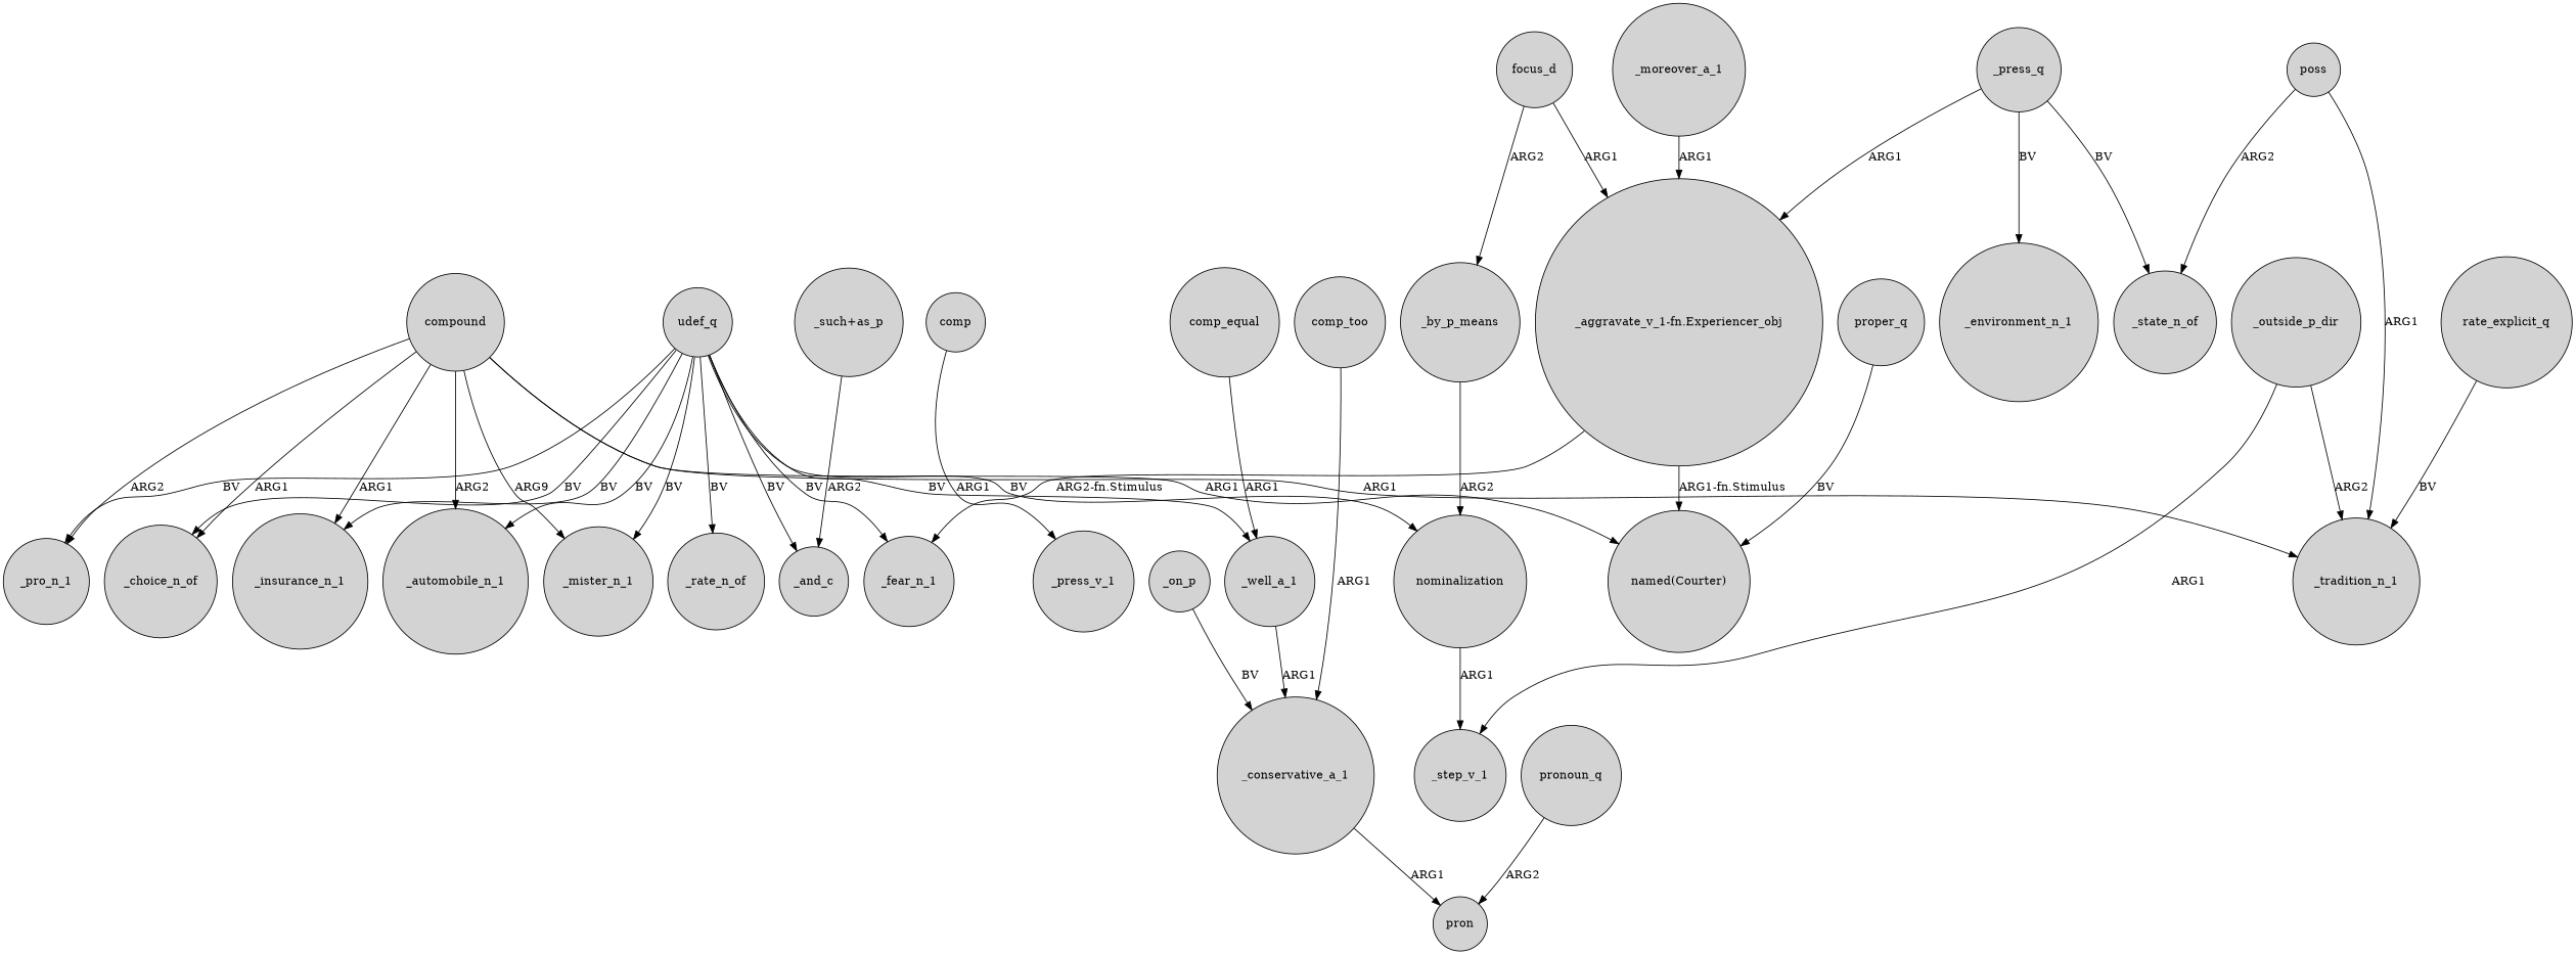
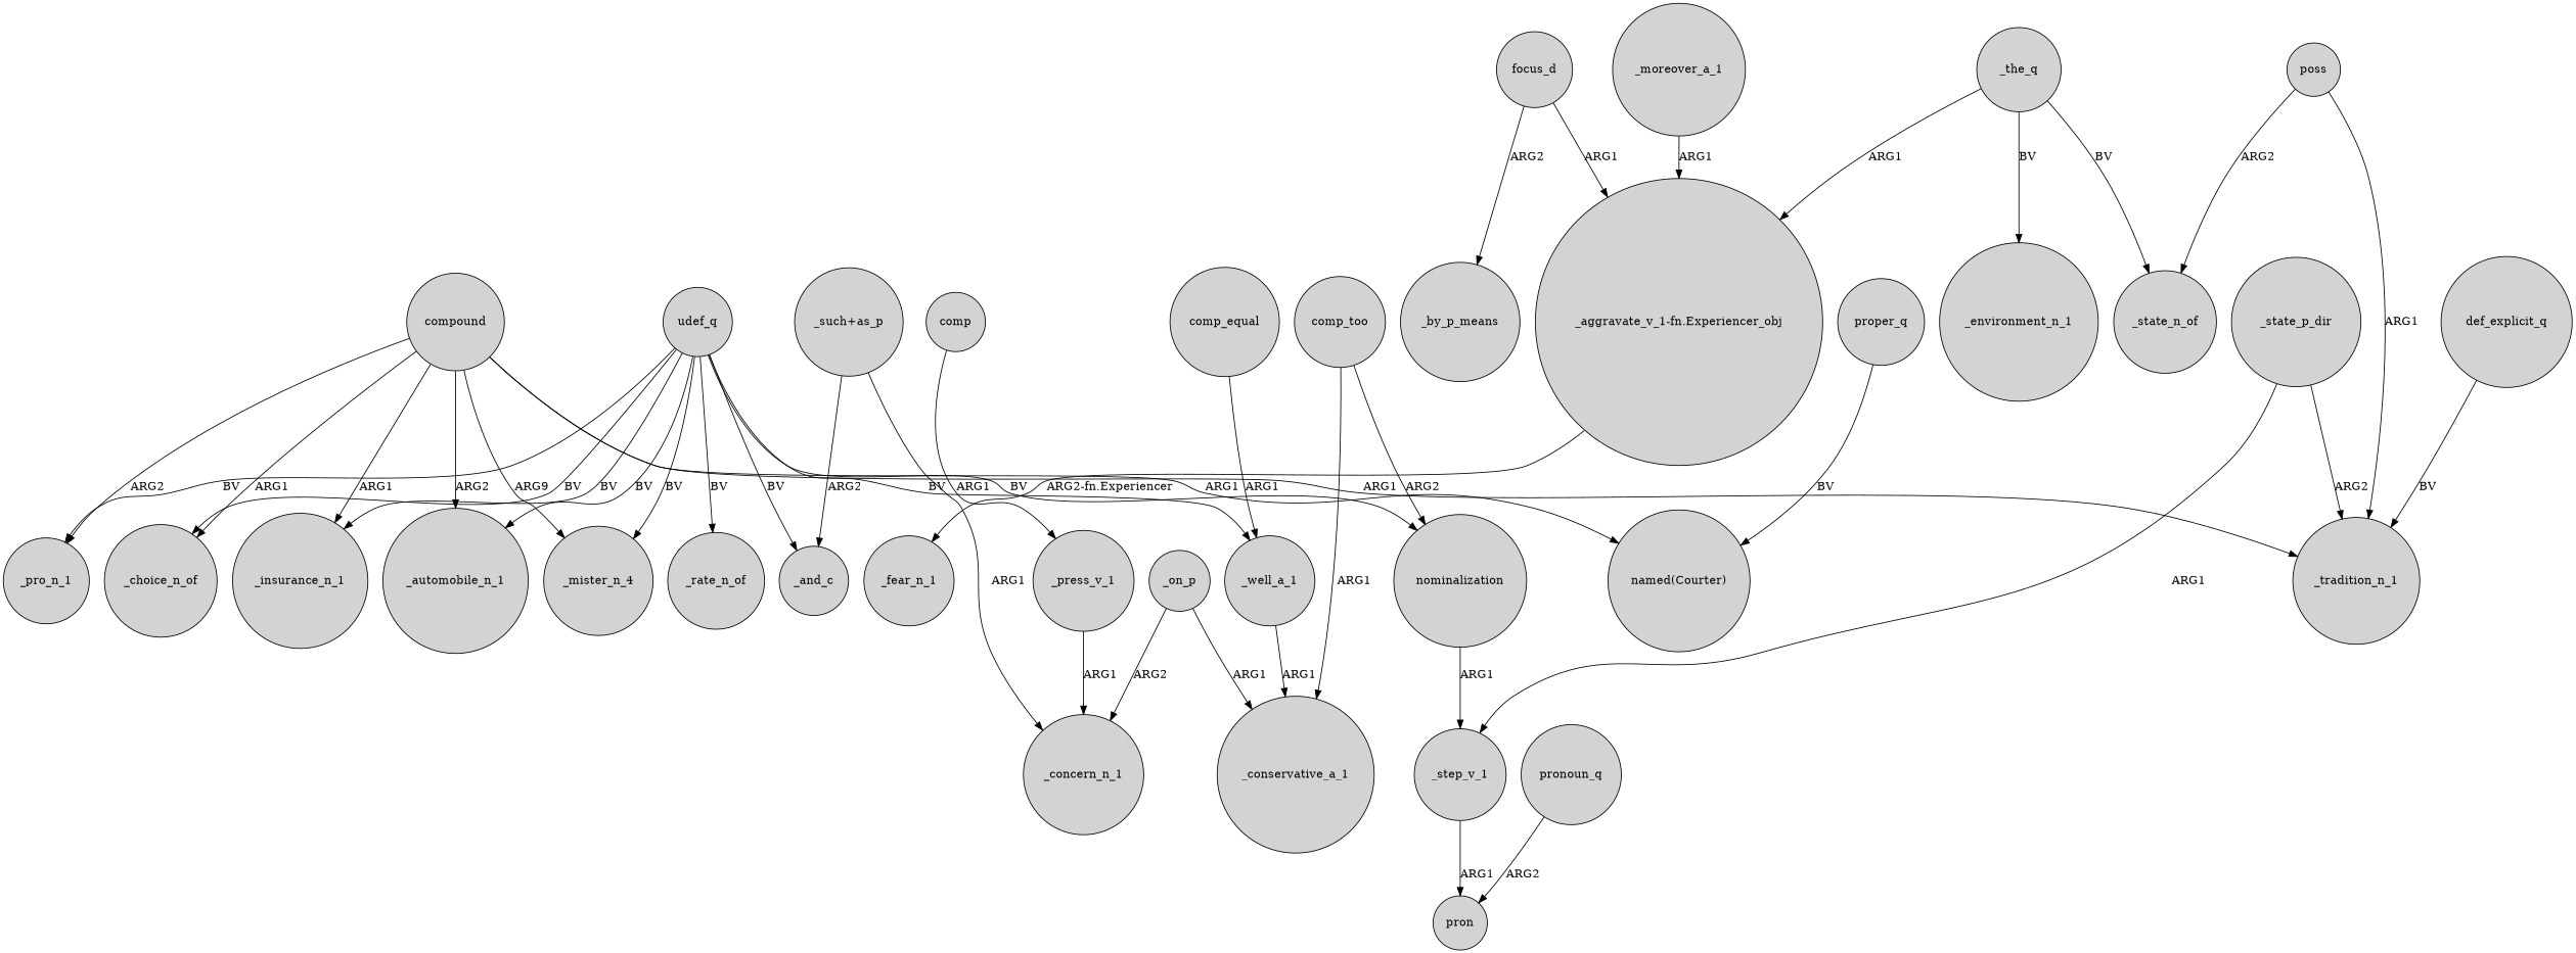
  digraph {
    node [shape=circle style=filled]
    compound
    _insurance_n_1
    _tradition_n_1
    "named(Courter)"
-   _mister_n_1
+   _mister_n_1 [label=_mister_n_4]
    _automobile_n_1
    _pro_n_1
    _choice_n_of
    nominalization
    _step_v_1
    _by_p_means
    "_aggravate_v_1-fn.Experiencer_obj"
    _fear_n_1
-   def_explicit_q [label=rate_explicit_q]
+   def_explicit_q
    _conservative_a_1
    pron
    _well_a_1
-   _the_q [label=_press_q]
+   _the_q
    _environment_n_1
    _state_n_of
-   _outside_p_dir
+   _outside_p_dir [label=_state_p_dir]
    poss
    udef_q
    _rate_n_of
    _and_c
    focus_d
    _moreover_a_1
    _on_p
+   _concern_n_1
    comp_equal
    pronoun_q
    comp
    _press_v_1
    "_such+as_p"
    proper_q
    comp_too
    compound -> _insurance_n_1 [label=ARG1]
    compound -> _tradition_n_1 [label=ARG1]
    compound -> "named(Courter)" [label=ARG1]
    compound -> _mister_n_1 [label=ARG9]
    compound -> _automobile_n_1 [label=ARG2]
    compound -> _pro_n_1 [label=ARG2]
    compound -> _choice_n_of [label=ARG1]
    nominalization -> _step_v_1 [label=ARG1]
-   _by_p_means -> nominalization [label=ARG2]
-   "_aggravate_v_1-fn.Experiencer_obj" -> "named(Courter)" [label="ARG1-fn.Stimulus"]
-   "_aggravate_v_1-fn.Experiencer_obj" -> _fear_n_1 [label="ARG2-fn.Stimulus"]
+   comp_too -> nominalization [label=ARG2]
+   "_aggravate_v_1-fn.Experiencer_obj" -> _fear_n_1 [label="ARG2-fn.Experiencer"]
    def_explicit_q -> _tradition_n_1 [label=BV]
-   _conservative_a_1 -> pron [label=ARG1]
+   _step_v_1 -> pron [label=ARG1]
    _well_a_1 -> _conservative_a_1 [label=ARG1]
    _the_q -> "_aggravate_v_1-fn.Experiencer_obj" [label=ARG1]
    _the_q -> _environment_n_1 [label=BV]
    _the_q -> _state_n_of [label=BV]
    _outside_p_dir -> _tradition_n_1 [label=ARG2]
    _outside_p_dir -> _step_v_1 [label=ARG1]
    poss -> _tradition_n_1 [label=ARG1]
    poss -> _state_n_of [label=ARG2]
    udef_q -> _insurance_n_1 [label=BV]
    udef_q -> _mister_n_1 [label=BV]
    udef_q -> _automobile_n_1 [label=BV]
    udef_q -> _pro_n_1 [label=BV]
    udef_q -> _choice_n_of [label=BV]
    udef_q -> nominalization [label=BV]
-   udef_q -> _fear_n_1 [label=BV]
    udef_q -> _well_a_1 [label=BV]
    udef_q -> _rate_n_of [label=BV]
    udef_q -> _and_c [label=BV]
    focus_d -> _by_p_means [label=ARG2]
    focus_d -> "_aggravate_v_1-fn.Experiencer_obj" [label=ARG1]
    _moreover_a_1 -> "_aggravate_v_1-fn.Experiencer_obj" [label=ARG1]
-   _on_p -> _conservative_a_1 [label=BV]
+   _on_p -> _conservative_a_1 [label=ARG1]
+   _on_p -> _concern_n_1 [label=ARG2]
    comp_equal -> _well_a_1 [label=ARG1]
    pronoun_q -> pron [label=ARG2]
    comp -> _press_v_1 [label=ARG1]
+   _press_v_1 -> _concern_n_1 [label=ARG1]
    "_such+as_p" -> _and_c [label=ARG2]
+   "_such+as_p" -> _concern_n_1 [label=ARG1]
    proper_q -> "named(Courter)" [label=BV]
    comp_too -> _conservative_a_1 [label=ARG1]
  }
